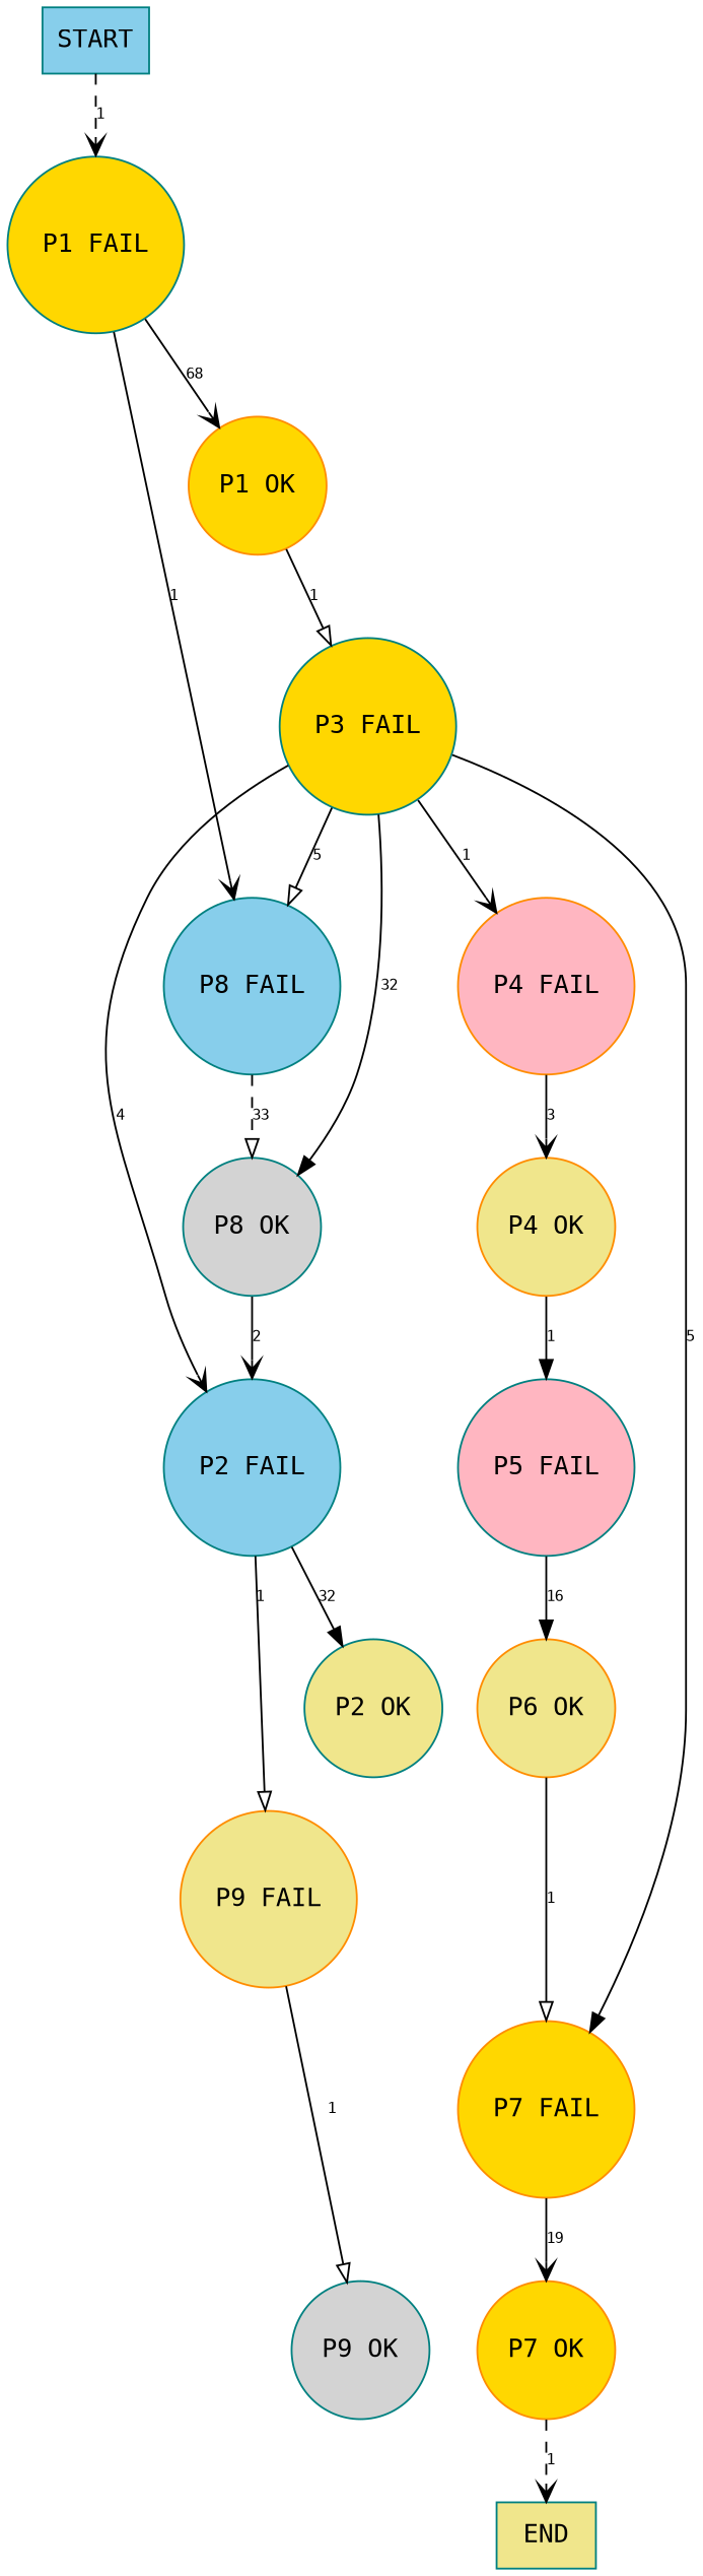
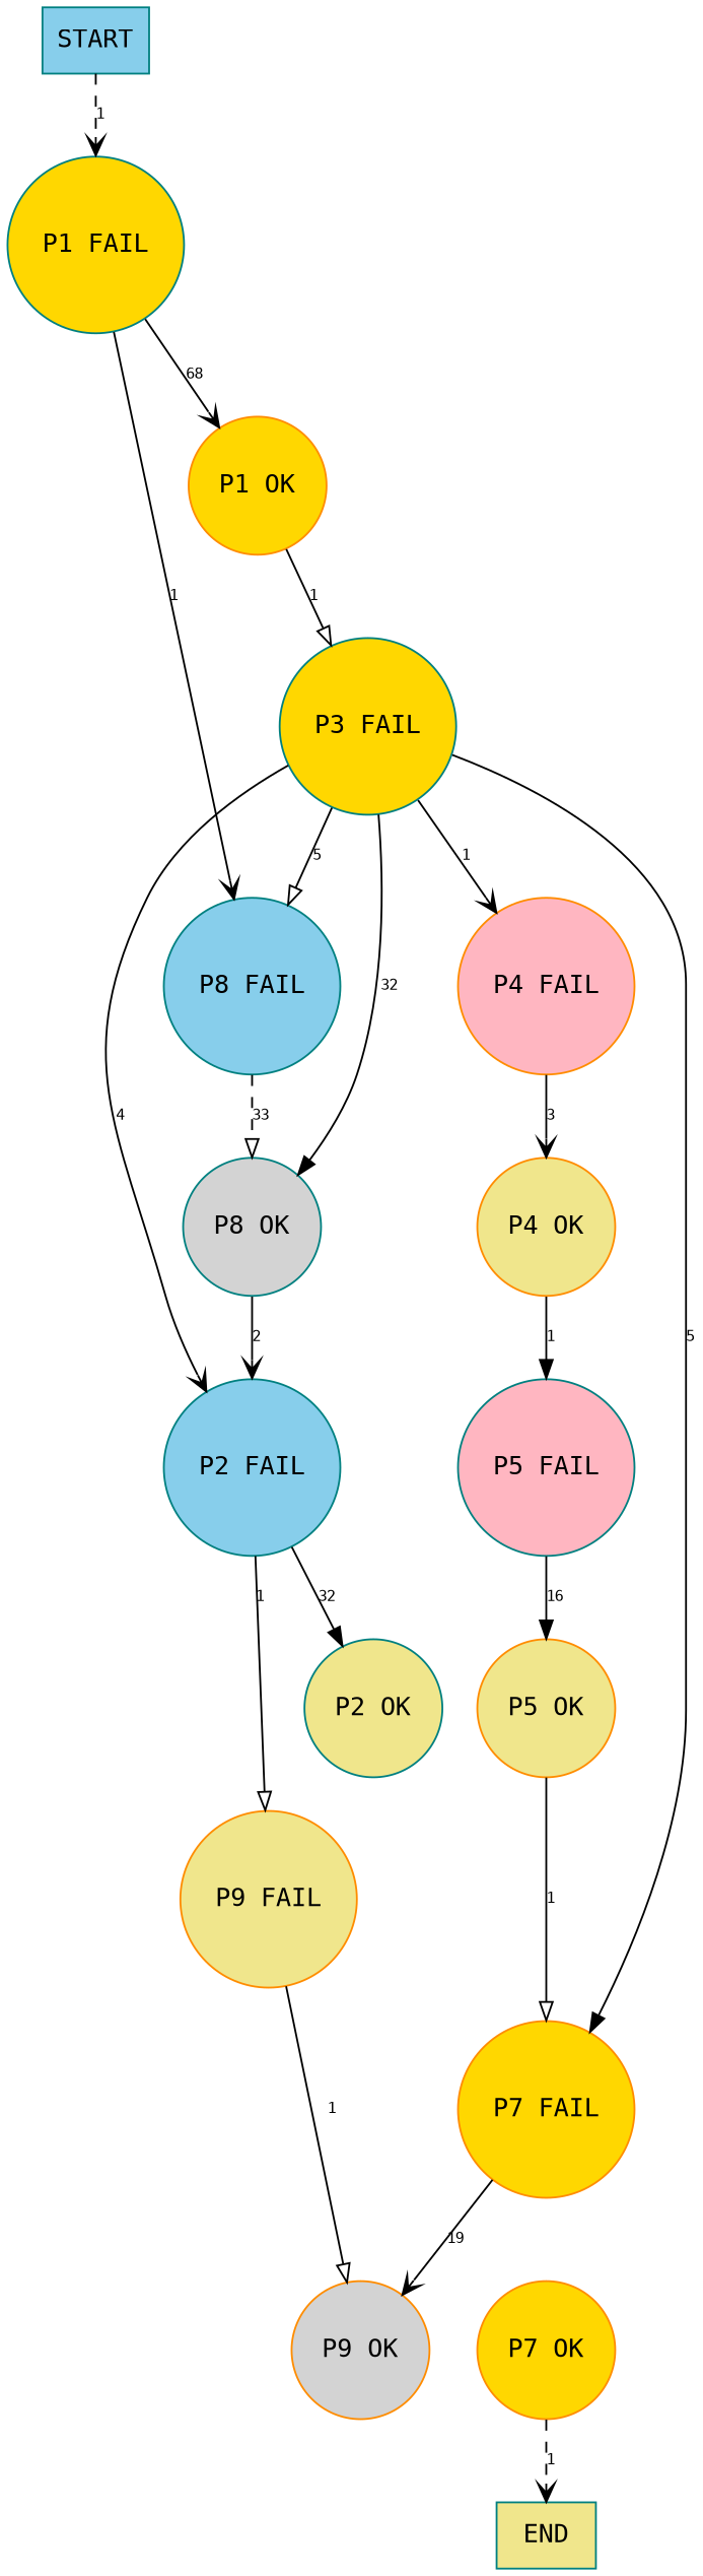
  digraph {
    fontname="DejaVu Sans Mono"
    node [color=teal fillcolor=gold fontname="DejaVu Sans Mono" shape=circle style=filled]
    edge [arrowhead=vee fontname="DejaVu Sans Mono" fontsize=8 labelfloat=false]
    "P1 OK" [color=darkorange]
    "P1 FAIL"
    "P8 FAIL" [fillcolor=skyblue]
    "P3 FAIL"
    "P8 OK" [fillcolor=lightgrey]
    "P7 FAIL" [color=darkorange]
    "P2 FAIL" [fillcolor=skyblue]
    "P4 FAIL" [color=darkorange fillcolor=lightpink]
    "P7 OK" [color=darkorange]
    "P2 OK" [fillcolor=khaki]
    "P9 FAIL" [color=darkorange fillcolor=khaki]
    "P4 OK" [color=darkorange fillcolor=khaki]
    END [fillcolor=khaki shape=box]
-   "P9 OK" [fillcolor=lightgrey]
+   "P9 OK" [color=darkorange fillcolor=lightgrey]
    "P5 FAIL" [fillcolor=lightpink]
-   "P5 OK" [color=darkorange fillcolor=khaki label="P6 OK"]
+   "P5 OK" [color=darkorange fillcolor=khaki]
    START [fillcolor=skyblue shape=box]
    "P1 OK" -> "P3 FAIL" [arrowhead=onormal label=1]
    "P1 FAIL" -> "P1 OK" [label=68]
    "P1 FAIL" -> "P8 FAIL" [label=1]
    "P8 FAIL" -> "P8 OK" [arrowhead=onormal label=33 style=dashed]
    "P3 FAIL" -> "P8 FAIL" [arrowhead=onormal label=5]
    "P3 FAIL" -> "P8 OK" [arrowhead=normal label=32]
    "P3 FAIL" -> "P7 FAIL" [arrowhead=normal label=5]
    "P3 FAIL" -> "P2 FAIL" [label=4]
    "P3 FAIL" -> "P4 FAIL" [label=1]
    "P8 OK" -> "P2 FAIL" [label=2]
-   "P7 FAIL" -> "P7 OK" [label=19]
+   "P7 FAIL" -> "P9 OK" [label=19]
    "P2 FAIL" -> "P2 OK" [arrowhead=normal label=32]
    "P2 FAIL" -> "P9 FAIL" [arrowhead=onormal label=1]
    "P4 FAIL" -> "P4 OK" [label=3]
    "P7 OK" -> END [label=1 style=dashed]
    "P9 FAIL" -> "P9 OK" [arrowhead=onormal label=1]
    "P4 OK" -> "P5 FAIL" [arrowhead=normal label=1]
    "P5 FAIL" -> "P5 OK" [arrowhead=normal label=16]
    "P5 OK" -> "P7 FAIL" [arrowhead=onormal label=1]
    START -> "P1 FAIL" [label=1 style=dashed]
  }
